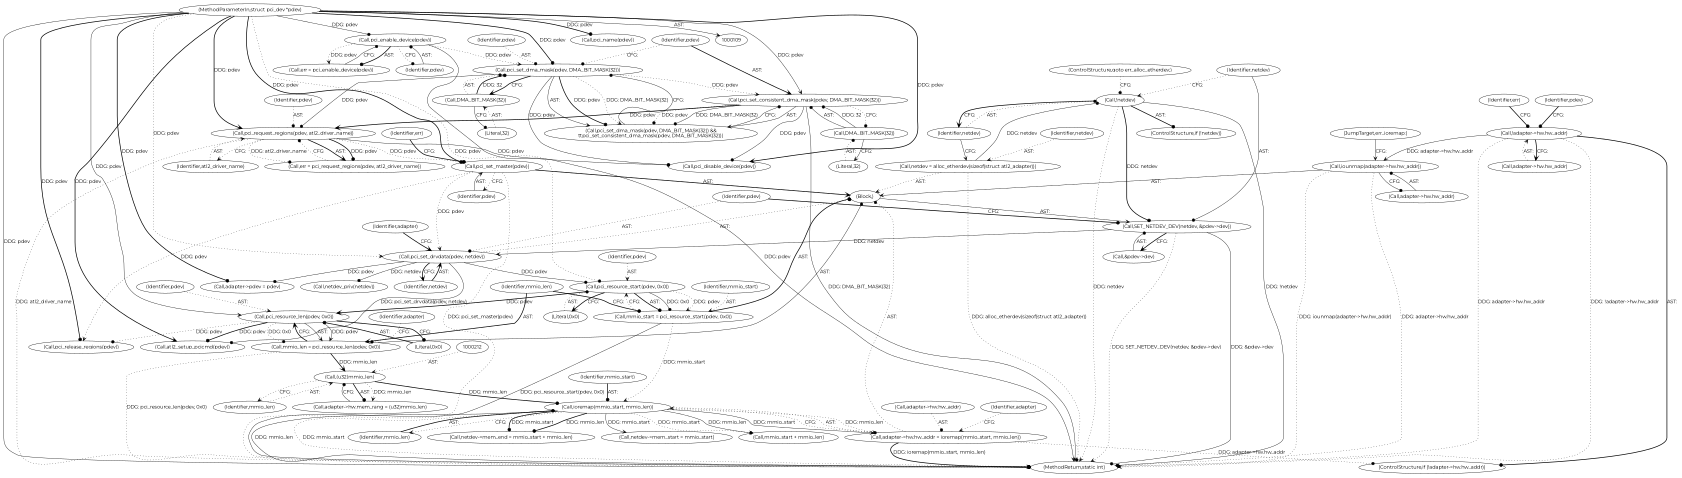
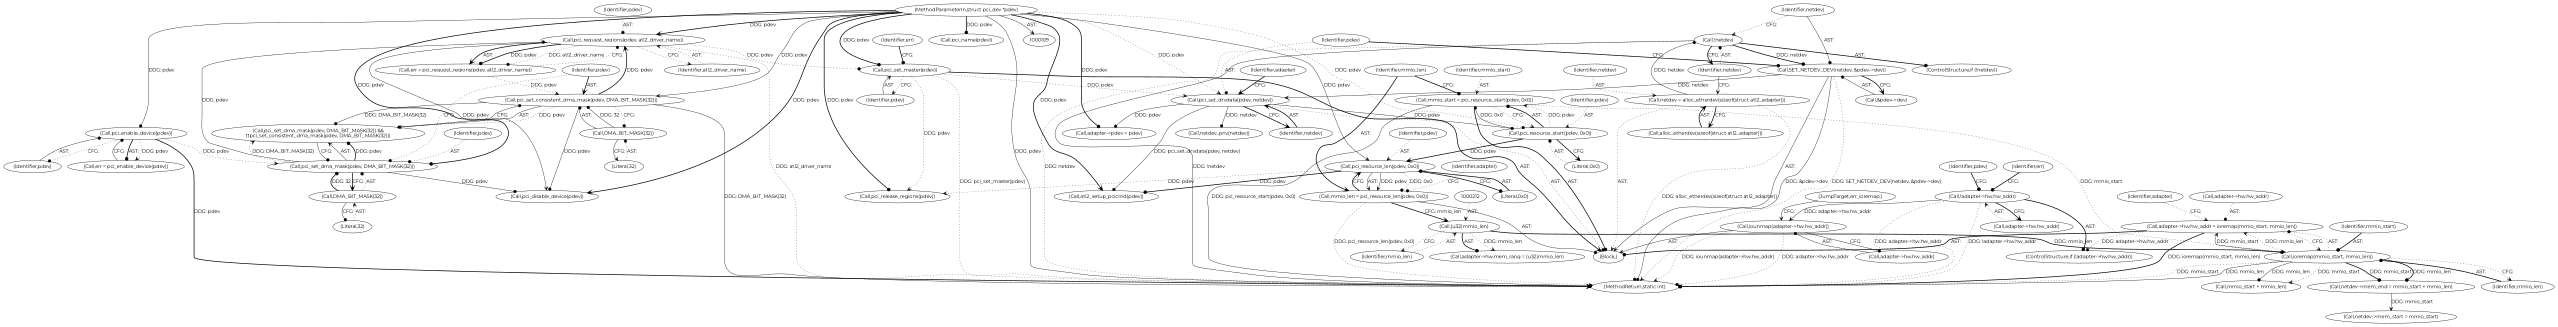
  digraph {
    fontname=Montserrat
    node [fontname=Montserrat]
    edge [arrowhead=dot fontname=Montserrat style=dotted]
    n1 [label="(Call,!adapter->hw.hw_addr)"]
    n2 [label="(Call,iounmap(adapter->hw.hw_addr))"]
    n3 [label="(Call,adapter->hw.hw_addr)"]
    n4 [label="(ControlStructure,if (!adapter->hw.hw_addr))"]
    n5 [label="(MethodReturn,static int)"]
    n6 [label="(Block,)"]
    n7 [label="(Call,adapter->hw.hw_addr)"]
    n8 [label="(Call,adapter->hw.hw_addr = ioremap(mmio_start, mmio_len))"]
    n9 [label="(Call,ioremap(mmio_start, mmio_len))"]
    n10 [label="(Call,netdev->mem_end = mmio_start + mmio_len)"]
    n11 [label="(Call,netdev->mem_start = mmio_start)"]
    n12 [label="(Call,mmio_start + mmio_len)"]
    n13 [label="(Identifier,mmio_len)"]
    n14 [label="(Call,mmio_start = pci_resource_start(pdev, 0x0))"]
    n15 [label="(Call,pci_resource_start(pdev, 0x0))"]
    n16 [label="(Call,pci_resource_len(pdev, 0x0))"]
    n17 [label="(Literal,0x0)"]
    n18 [label="(Call,atl2_setup_pcicmd(pdev))"]
    n19 [label="(Call,pci_release_regions(pdev))"]
    n20 [label="(Call,mmio_len = pci_resource_len(pdev, 0x0))"]
    n21 [label="(Literal,0x0)"]
    n22 [label="(MethodParameterIn,struct pci_dev *pdev)"]
    n23 [label="(Call,pci_set_drvdata(pdev, netdev))"]
    n24 [label="(Call,pci_set_master(pdev))"]
    n25 [label="(Call,pci_request_regions(pdev, atl2_driver_name))"]
    n26 [label="(Call,pci_set_dma_mask(pdev, DMA_BIT_MASK(32)))"]
    n27 [label="(Call,pci_enable_device(pdev))"]
    n28 [label="(Call,pci_set_consistent_dma_mask(pdev, DMA_BIT_MASK(32)))"]
    n29 [label="(Call,pci_disable_device(pdev))"]
    n30 [label="(Call,pci_name(pdev))"]
    n31 [label="(Call,adapter->pdev = pdev)"]
    1000109
    n33 [label="(Call,netdev_priv(netdev))"]
    n34 [label="(Identifier,netdev)"]
    n35 [label="(Identifier,pdev)"]
    n36 [label="(Identifier,atl2_driver_name)"]
    n37 [label="(Call,err = pci_request_regions(pdev, atl2_driver_name))"]
    n38 [label="(Call,DMA_BIT_MASK(32))"]
    n39 [label="(Call,pci_set_dma_mask(pdev, DMA_BIT_MASK(32)) &&\n\t\tpci_set_consistent_dma_mask(pdev, DMA_BIT_MASK(32)))"]
    n40 [label="(Call,err = pci_enable_device(pdev))"]
    n41 [label="(Identifier,pdev)"]
    n42 [label="(Call,DMA_BIT_MASK(32))"]
    n43 [label="(Literal,32)"]
    n44 [label="(Literal,32)"]
    n45 [label="(Call,SET_NETDEV_DEV(netdev, &pdev->dev))"]
    n46 [label="(Call,&pdev->dev)"]
    n47 [label="(Call,!netdev)"]
    n48 [label="(Identifier,netdev)"]
    n49 [label="(ControlStructure,if (!netdev))"]
    n50 [label="(Call,netdev = alloc_etherdev(sizeof(struct atl2_adapter)))"]
+   n51 [label="(Call,alloc_etherdev(sizeof(struct atl2_adapter)))"]
    n52 [label="(Call,(u32)mmio_len)"]
    n53 [label="(Identifier,mmio_len)"]
    n54 [label="(Call,adapter->hw.mem_rang = (u32)mmio_len)"]
    n55 [label="(Identifier,netdev)"]
    n56 [label="(Identifier,netdev)"]
    n57 [label="(Identifier,pdev)"]
    n58 [label="(JumpTarget,err_ioremap:)"]
    n59 [label="(Call,adapter->hw.hw_addr)"]
    n60 [label="(Identifier,adapter)"]
    n61 [label="(Identifier,mmio_len)"]
    n62 [label="(Identifier,err)"]
    n63 [label="(Identifier,pdev)"]
    n64 [label="(Identifier,mmio_start)"]
    n65 [label="(Identifier,pdev)"]
-   n66 [label="(ControlStructure,goto err_alloc_etherdev;)"]
    n67 [label="(Identifier,pdev)"]
    n68 [label="(Identifier,adapter)"]
    n69 [label="(Identifier,adapter)"]
    n70 [label="(Identifier,err)"]
    n71 [label="(Identifier,pdev)"]
    n72 [label="(Identifier,mmio_start)"]
    n73 [label="(Identifier,pdev)"]
    n74 [label="(Identifier,pdev)"]
    1000212
    n1 -> n2 [arrowhead=vee label="DDG: adapter->hw.hw_addr" style=solid]
    n1 -> n3 [arrowhead=vee label="CFG: " style=bold]
    n1 -> n4 [label="AST: " style=bold]
    n1 -> n5 [label="DDG: adapter->hw.hw_addr"]
    n1 -> n5 [label="DDG: !adapter->hw.hw_addr"]
    n2 -> n5 [arrowhead=vee label="DDG: iounmap(adapter->hw.hw_addr)"]
    n2 -> n5 [label="DDG: adapter->hw.hw_addr"]
    n2 -> n6 [arrowhead=vee label="AST: " style=solid]
    n2 -> n7 [label="CFG: " style=solid]
    n3 -> n1 [arrowhead=vee label="AST: "]
    n7 -> n2 [label="AST: " style=solid]
    n8 -> n4 [label="DDG: adapter->hw.hw_addr"]
    n8 -> n5 [label="DDG: ioremap(mmio_start, mmio_len)" style=bold]
-   n8 -> n6 [label="AST: "]
+   n8 -> n6 [label="AST: " style=bold]
    n8 -> n9 [arrowhead=vee label="CFG: "]
    n9 -> n5 [arrowhead=vee label="DDG: mmio_start"]
    n9 -> n5 [label="DDG: mmio_len" style=solid]
    n9 -> n8 [label="AST: "]
    n9 -> n8 [arrowhead=vee label="DDG: mmio_start" style=solid]
    n9 -> n8 [arrowhead=vee label="DDG: mmio_len"]
    n9 -> n10 [label="DDG: mmio_start" style=bold]
    n9 -> n10 [label="DDG: mmio_len" style=bold]
-   n9 -> n11 [arrowhead=vee label="DDG: mmio_start" style=solid]
+   n10 -> n11 [arrowhead=vee label="DDG: mmio_start" style=solid]
    n9 -> n12 [arrowhead=vee label="DDG: mmio_start"]
    n9 -> n12 [label="DDG: mmio_len" style=solid]
    n9 -> n13 [arrowhead=vee label="CFG: "]
    n13 -> n9 [label="AST: " style=bold]
    n14 -> n5 [label="DDG: pci_resource_start(pdev, 0x0)" style=solid]
    n14 -> n6 [label="AST: " style=bold]
    n14 -> n9 [arrowhead=vee label="DDG: mmio_start"]
    n14 -> n15 [arrowhead=vee label="CFG: "]
    n15 -> n14 [label="AST: " style=bold]
    n15 -> n14 [arrowhead=vee label="DDG: pdev"]
    n15 -> n14 [label="DDG: 0x0" style=solid]
    n15 -> n16 [arrowhead=vee label="DDG: pdev" style=bold]
    n15 -> n17 [arrowhead=vee label="CFG: " style=bold]
    n16 -> n18 [label="DDG: pdev" style=bold]
-   n16 -> n19 [label="DDG: pdev"]
+   n16 -> n19 [arrowhead=vee label="DDG: pdev"]
    n16 -> n20 [arrowhead=vee label="AST: " style=solid]
    n16 -> n20 [arrowhead=vee label="DDG: pdev" style=solid]
    n16 -> n20 [label="DDG: 0x0"]
    n16 -> n21 [label="CFG: " style=bold]
    n17 -> n15 [label="AST: "]
    n20 -> n5 [arrowhead=vee label="DDG: pci_resource_len(pdev, 0x0)"]
    n20 -> n6 [label="AST: " style=solid]
    n20 -> n16 [arrowhead=vee label="CFG: " style=bold]
-   n20 -> n52 [arrowhead=vee label="DDG: mmio_len" style=bold]
+   n20 -> n52 [arrowhead=vee label="CFG: mmio_len" style=bold]
    n21 -> n16 [label="AST: " style=bold]
    n22 -> n5 [label="DDG: pdev" style=solid]
    n22 -> n15 [label="DDG: pdev"]
    n22 -> n16 [arrowhead=vee label="DDG: pdev" style=solid]
    n22 -> n18 [arrowhead=vee label="DDG: pdev" style=bold]
    n22 -> n19 [label="DDG: pdev" style=bold]
    n22 -> n23 [arrowhead=vee label="DDG: pdev"]
    n22 -> n24 [label="DDG: pdev" style=bold]
    n22 -> n25 [arrowhead=vee label="DDG: pdev" style=bold]
    n22 -> n26 [label="DDG: pdev" style=bold]
    n22 -> n27 [label="DDG: pdev" style=solid]
    n22 -> n28 [arrowhead=vee label="DDG: pdev" style=solid]
    n22 -> n29 [arrowhead=vee label="DDG: pdev" style=bold]
    n22 -> n30 [label="DDG: pdev" style=bold]
    n22 -> n31 [label="DDG: pdev" style=bold]
    n22 -> 1000109 [arrowhead=vee label="AST: " style=solid]
    n23 -> n6 [label="AST: "]
    n23 -> n15 [label="DDG: pdev" style=solid]
    n23 -> n18 [label="DDG: pci_set_drvdata(pdev, netdev)" style=solid]
    n23 -> n31 [label="DDG: pdev" style=solid]
    n23 -> n33 [label="DDG: netdev" style=solid]
    n23 -> n34 [arrowhead=vee label="CFG: " style=bold]
    n24 -> n5 [label="DDG: pci_set_master(pdev)"]
    n24 -> n6 [arrowhead=vee label="AST: " style=bold]
    n24 -> n19 [arrowhead=vee label="DDG: pdev"]
    n24 -> n23 [arrowhead=vee label="DDG: pdev"]
    n24 -> n35 [arrowhead=vee label="CFG: "]
    n25 -> n5 [label="DDG: atl2_driver_name"]
    n25 -> n24 [label="DDG: pdev"]
-   n25 -> n29 [label="DDG: pdev" style=solid]
+   n25 -> n29 [arrowhead=vee label="DDG: pdev" style=solid]
    n25 -> n36 [arrowhead=vee label="CFG: "]
    n25 -> n37 [arrowhead=vee label="AST: " style=bold]
    n25 -> n37 [label="DDG: pdev" style=bold]
    n25 -> n37 [label="DDG: atl2_driver_name"]
    n26 -> n25 [label="DDG: pdev" style=solid]
-   n26 -> n28 [arrowhead=vee label="DDG: pdev"]
+   n37 -> n28 [arrowhead=vee label="DDG: pdev"]
    n26 -> n29 [label="DDG: pdev" style=solid]
    n26 -> n38 [arrowhead=vee label="CFG: " style=bold]
    n26 -> n39 [arrowhead=vee label="AST: " style=solid]
    n26 -> n39 [label="DDG: pdev" style=bold]
    n26 -> n39 [arrowhead=vee label="DDG: DMA_BIT_MASK(32)"]
-   n27 -> n5 [arrowhead=vee label="DDG: pdev" style=solid]
+   n27 -> n5 [arrowhead=vee label="DDG: pdev" style=bold]
    n27 -> n26 [arrowhead=vee label="DDG: pdev"]
    n27 -> n40 [label="AST: " style=bold]
    n27 -> n40 [arrowhead=vee label="DDG: pdev"]
    n27 -> n41 [label="CFG: "]
    n28 -> n5 [arrowhead=vee label="DDG: DMA_BIT_MASK(32)" style=solid]
    n28 -> n25 [arrowhead=vee label="DDG: pdev" style=bold]
    n28 -> n29 [label="DDG: pdev" style=solid]
    n28 -> n39 [arrowhead=vee label="AST: " style=solid]
    n28 -> n39 [label="DDG: pdev"]
    n28 -> n39 [label="DDG: DMA_BIT_MASK(32)" style=solid]
    n28 -> n42 [label="CFG: "]
    n34 -> n23 [arrowhead=vee label="AST: " style=bold]
    n35 -> n24 [arrowhead=vee label="AST: " style=solid]
    n36 -> n25 [arrowhead=vee label="AST: "]
    n37 -> n25 [label="CFG: "]
    n38 -> n26 [label="AST: "]
    n38 -> n26 [label="DDG: 32" style=bold]
    n38 -> n43 [label="CFG: " style=solid]
    n39 -> n26 [label="CFG: " style=solid]
    n39 -> n28 [label="CFG: " style=solid]
    n40 -> n27 [label="CFG: " style=solid]
    n41 -> n27 [label="AST: " style=solid]
    n42 -> n28 [label="AST: " style=solid]
    n42 -> n28 [label="DDG: 32" style=solid]
    n42 -> n44 [arrowhead=vee label="CFG: " style=solid]
    n43 -> n38 [arrowhead=vee label="AST: "]
    n44 -> n42 [label="AST: "]
    n45 -> n5 [label="DDG: &pdev->dev" style=solid]
    n45 -> n5 [arrowhead=vee label="DDG: SET_NETDEV_DEV(netdev, &pdev->dev)"]
-   n6 -> n45 [arrowhead=vee label="AST: " style=solid]
+   n45 -> n6 [arrowhead=vee label="AST: " style=solid]
    n45 -> n23 [arrowhead=vee label="DDG: netdev" style=solid]
    n45 -> n46 [arrowhead=vee label="CFG: " style=bold]
    n46 -> n45 [label="AST: " style=solid]
    n47 -> n5 [arrowhead=vee label="DDG: netdev"]
    n47 -> n5 [arrowhead=vee label="DDG: !netdev" style=solid]
    n47 -> n45 [label="DDG: netdev" style=bold]
    n47 -> n48 [arrowhead=vee label="CFG: " style=bold]
    n47 -> n49 [label="AST: " style=bold]
    n48 -> n47 [label="AST: "]
    n48 -> n50 [arrowhead=vee label="CFG: " style=solid]
    n50 -> n5 [label="DDG: alloc_etherdev(sizeof(struct atl2_adapter))"]
    n50 -> n6 [arrowhead=vee label="AST: "]
    n50 -> n47 [label="DDG: netdev" style=solid]
+   n50 -> n51 [arrowhead=vee label="CFG: " style=bold]
+   n51 -> n50 [arrowhead=vee label="AST: " style=bold]
    n52 -> n9 [label="DDG: mmio_len" style=bold]
    n52 -> n53 [arrowhead=vee label="CFG: "]
    n52 -> n54 [label="AST: " style=bold]
    n52 -> n54 [arrowhead=vee label="DDG: mmio_len"]
    n53 -> n52 [arrowhead=vee label="AST: "]
-   n54 -> n52 [label="CFG: " style=solid]
    n55 -> n45 [label="AST: " style=solid]
    n55 -> n47 [arrowhead=vee label="CFG: "]
    n56 -> n50 [arrowhead=vee label="AST: "]
    n57 -> n15 [arrowhead=vee label="AST: "]
    n58 -> n2 [arrowhead=vee label="CFG: " style=solid]
    n59 -> n8 [label="AST: "]
    n60 -> n23 [arrowhead=vee label="CFG: " style=bold]
    n61 -> n14 [label="CFG: " style=bold]
    n61 -> n20 [arrowhead=vee label="AST: " style=bold]
    n62 -> n1 [label="CFG: " style=bold]
    n63 -> n16 [arrowhead=vee label="AST: "]
    n64 -> n14 [arrowhead=vee label="AST: "]
    n65 -> n26 [label="AST: "]
-   n66 -> n47 [label="CFG: "]
    n67 -> n23 [label="AST: "]
    n67 -> n45 [label="CFG: " style=bold]
    n68 -> n20 [label="CFG: "]
    n69 -> n8 [arrowhead=vee label="CFG: "]
    n70 -> n24 [label="CFG: " style=bold]
    n71 -> n25 [label="AST: "]
    n72 -> n9 [label="AST: " style=bold]
    n73 -> n1 [label="CFG: " style=bold]
    n74 -> n26 [label="CFG: "]
    n74 -> n28 [arrowhead=vee label="AST: " style=bold]
    1000212 -> n52 [arrowhead=vee label="AST: "]
  }
